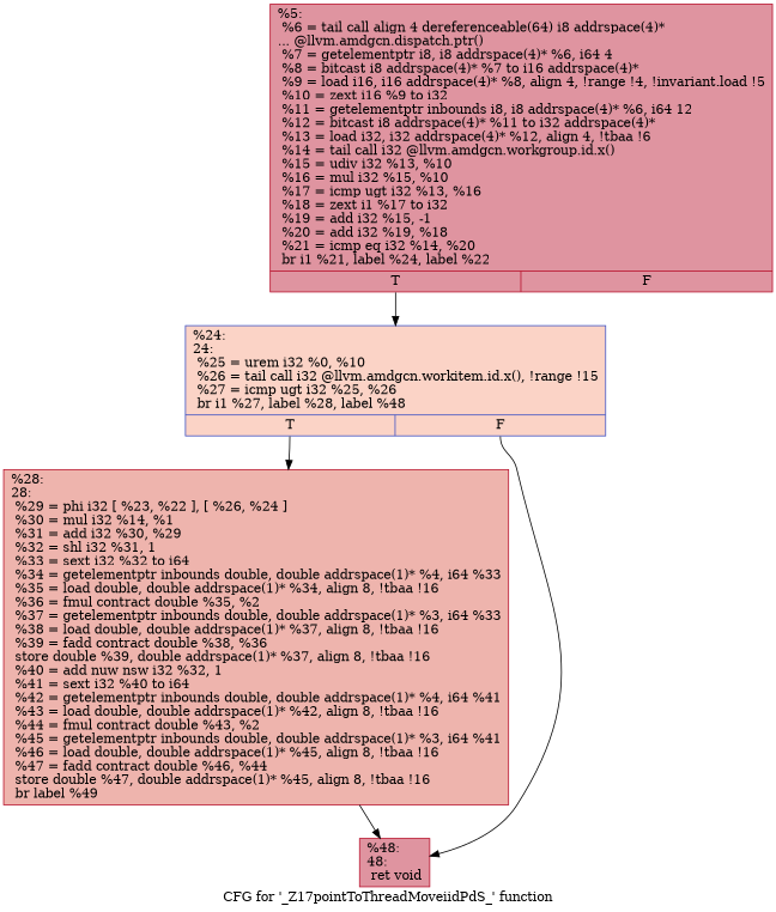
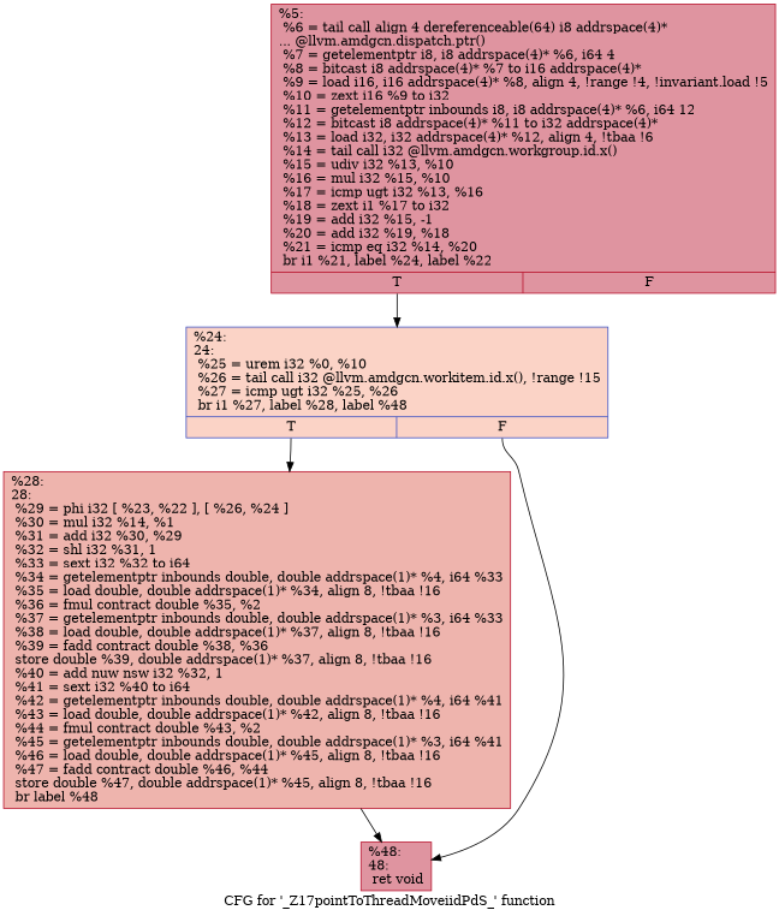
  digraph {
    label="CFG for '_Z17pointToThreadMoveiidPdS_' function"
    node [color="#b70d28ff" fillcolor="#b70d2870" shape=record style=filled]
    edge [tailport=s0]
    n1 [label="{%5:\l  %6 = tail call align 4 dereferenceable(64) i8 addrspace(4)*\l... @llvm.amdgcn.dispatch.ptr()\l  %7 = getelementptr i8, i8 addrspace(4)* %6, i64 4\l  %8 = bitcast i8 addrspace(4)* %7 to i16 addrspace(4)*\l  %9 = load i16, i16 addrspace(4)* %8, align 4, !range !4, !invariant.load !5\l  %10 = zext i16 %9 to i32\l  %11 = getelementptr inbounds i8, i8 addrspace(4)* %6, i64 12\l  %12 = bitcast i8 addrspace(4)* %11 to i32 addrspace(4)*\l  %13 = load i32, i32 addrspace(4)* %12, align 4, !tbaa !6\l  %14 = tail call i32 @llvm.amdgcn.workgroup.id.x()\l  %15 = udiv i32 %13, %10\l  %16 = mul i32 %15, %10\l  %17 = icmp ugt i32 %13, %16\l  %18 = zext i1 %17 to i32\l  %19 = add i32 %15, -1\l  %20 = add i32 %19, %18\l  %21 = icmp eq i32 %14, %20\l  br i1 %21, label %24, label %22\l|{<s0>T|<s1>F}}"]
    n2 [color="#3d50c3ff" fillcolor="#f59c7d70" label="{%24:\l24:                                               \l  %25 = urem i32 %0, %10\l  %26 = tail call i32 @llvm.amdgcn.workitem.id.x(), !range !15\l  %27 = icmp ugt i32 %25, %26\l  br i1 %27, label %28, label %48\l|{<s0>T|<s1>F}}"]
-   n3 [fillcolor="#d8564670" label="{%28:\l28:                                               \l  %29 = phi i32 [ %23, %22 ], [ %26, %24 ]\l  %30 = mul i32 %14, %1\l  %31 = add i32 %30, %29\l  %32 = shl i32 %31, 1\l  %33 = sext i32 %32 to i64\l  %34 = getelementptr inbounds double, double addrspace(1)* %4, i64 %33\l  %35 = load double, double addrspace(1)* %34, align 8, !tbaa !16\l  %36 = fmul contract double %35, %2\l  %37 = getelementptr inbounds double, double addrspace(1)* %3, i64 %33\l  %38 = load double, double addrspace(1)* %37, align 8, !tbaa !16\l  %39 = fadd contract double %38, %36\l  store double %39, double addrspace(1)* %37, align 8, !tbaa !16\l  %40 = add nuw nsw i32 %32, 1\l  %41 = sext i32 %40 to i64\l  %42 = getelementptr inbounds double, double addrspace(1)* %4, i64 %41\l  %43 = load double, double addrspace(1)* %42, align 8, !tbaa !16\l  %44 = fmul contract double %43, %2\l  %45 = getelementptr inbounds double, double addrspace(1)* %3, i64 %41\l  %46 = load double, double addrspace(1)* %45, align 8, !tbaa !16\l  %47 = fadd contract double %46, %44\l  store double %47, double addrspace(1)* %45, align 8, !tbaa !16\l  br label %49\l}"]
+   n3 [fillcolor="#d8564670" label="{%28:\l28:                                               \l  %29 = phi i32 [ %23, %22 ], [ %26, %24 ]\l  %30 = mul i32 %14, %1\l  %31 = add i32 %30, %29\l  %32 = shl i32 %31, 1\l  %33 = sext i32 %32 to i64\l  %34 = getelementptr inbounds double, double addrspace(1)* %4, i64 %33\l  %35 = load double, double addrspace(1)* %34, align 8, !tbaa !16\l  %36 = fmul contract double %35, %2\l  %37 = getelementptr inbounds double, double addrspace(1)* %3, i64 %33\l  %38 = load double, double addrspace(1)* %37, align 8, !tbaa !16\l  %39 = fadd contract double %38, %36\l  store double %39, double addrspace(1)* %37, align 8, !tbaa !16\l  %40 = add nuw nsw i32 %32, 1\l  %41 = sext i32 %40 to i64\l  %42 = getelementptr inbounds double, double addrspace(1)* %4, i64 %41\l  %43 = load double, double addrspace(1)* %42, align 8, !tbaa !16\l  %44 = fmul contract double %43, %2\l  %45 = getelementptr inbounds double, double addrspace(1)* %3, i64 %41\l  %46 = load double, double addrspace(1)* %45, align 8, !tbaa !16\l  %47 = fadd contract double %46, %44\l  store double %47, double addrspace(1)* %45, align 8, !tbaa !16\l  br label %48\l}"]
    n4 [label="{%48:\l48:                                               \l  ret void\l}"]
    n1 -> n2
    n2 -> n3
    n2 -> n4 [tailport=s1]
    n3 -> n4 [tailport=""]
  }
